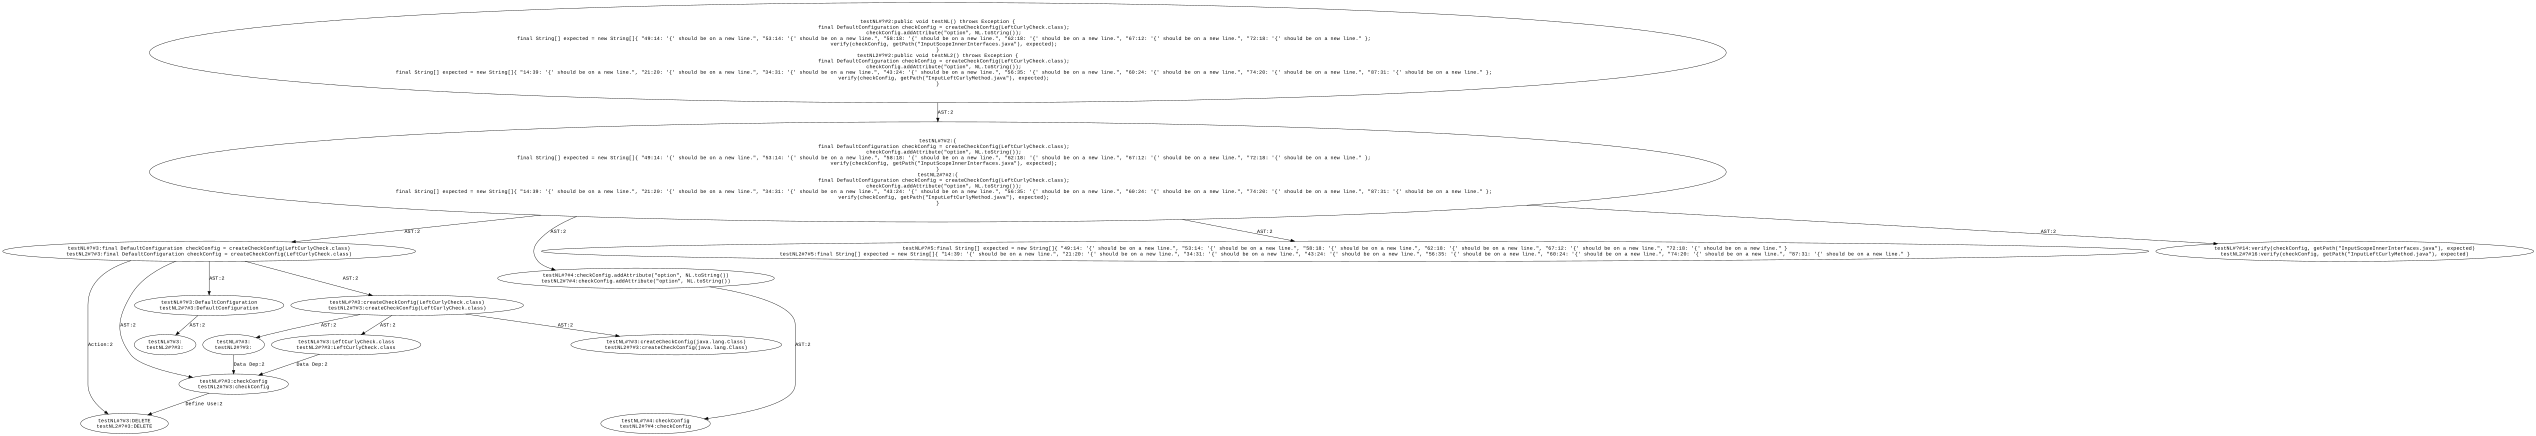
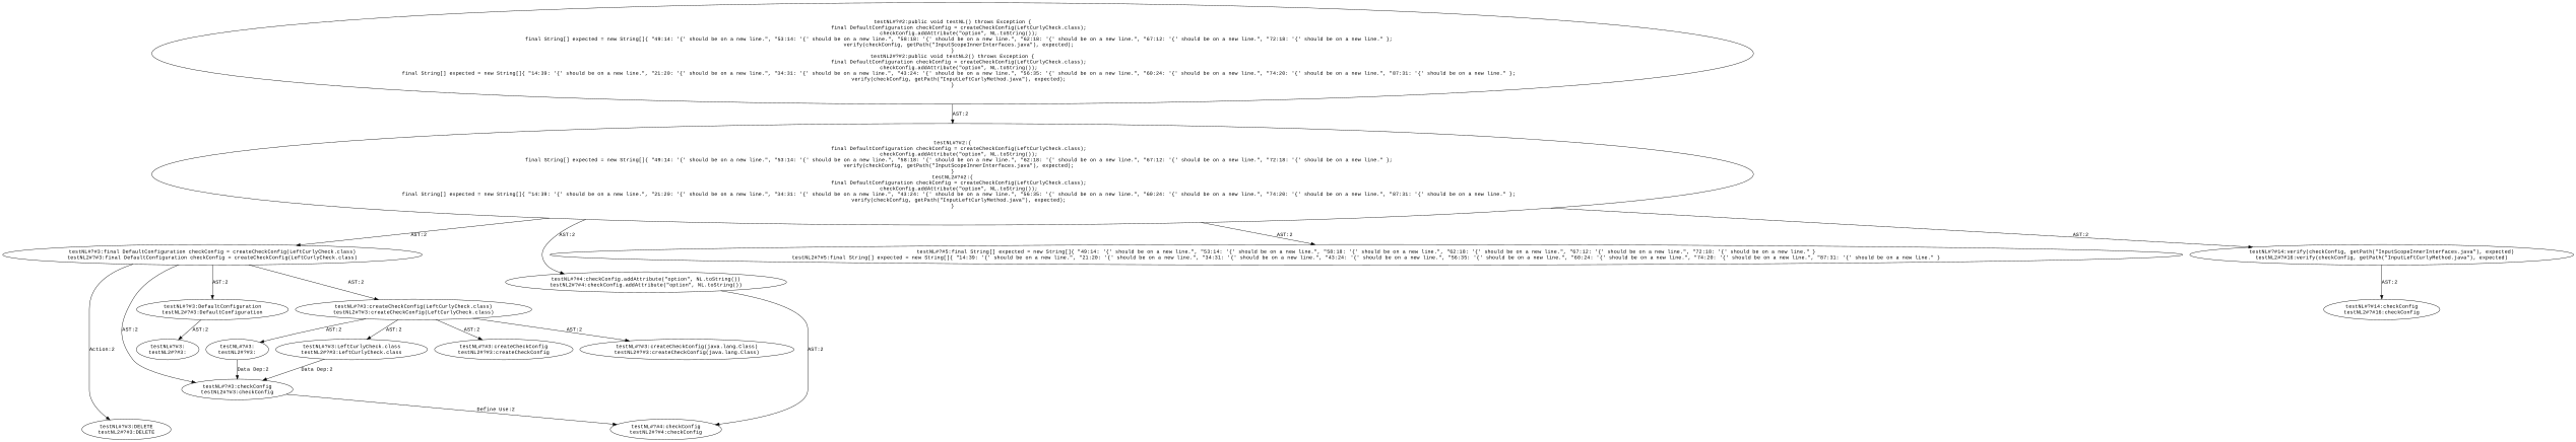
  digraph {
    fontname="Liberation Mono"
    node [fontname="Liberation Mono" shape=ellipse]
    edge [fontname="Liberation Mono"]
    n1 [label="testNL#?#3:DELETE\ntestNL2#?#3:DELETE"]
    n2 [label="testNL#?#3:final DefaultConfiguration checkConfig = createCheckConfig(LeftCurlyCheck.class)\ntestNL2#?#3:final DefaultConfiguration checkConfig = createCheckConfig(LeftCurlyCheck.class)"]
    n3 [label="testNL#?#3:checkConfig\ntestNL2#?#3:checkConfig"]
    n4 [label="testNL#?#3:DefaultConfiguration\ntestNL2#?#3:DefaultConfiguration"]
    n5 [label="testNL#?#3:createCheckConfig(LeftCurlyCheck.class)\ntestNL2#?#3:createCheckConfig(LeftCurlyCheck.class)"]
    n6 [label="testNL#?#4:checkConfig\ntestNL2#?#4:checkConfig"]
    n7 [label="testNL#?#3:\ntestNL2#?#3:"]
    n8 [label="testNL#?#3:\ntestNL2#?#3:"]
    n9 [label="testNL#?#3:LeftCurlyCheck.class\ntestNL2#?#3:LeftCurlyCheck.class"]
+   n10 [label="testNL#?#3:createCheckConfig\ntestNL2#?#3:createCheckConfig"]
    n11 [label="testNL#?#3:createCheckConfig(java.lang.Class)\ntestNL2#?#3:createCheckConfig(java.lang.Class)"]
    n12 [label="testNL#?#2:\{\n    final DefaultConfiguration checkConfig = createCheckConfig(LeftCurlyCheck.class);\n    checkConfig.addAttribute(\"option\", NL.toString());\n    final String[] expected = new String[]\{ \"49:14: '\{' should be on a new line.\", \"53:14: '\{' should be on a new line.\", \"58:18: '\{' should be on a new line.\", \"62:18: '\{' should be on a new line.\", \"67:12: '\{' should be on a new line.\", \"72:18: '\{' should be on a new line.\" \};\n    verify(checkConfig, getPath(\"InputScopeInnerInterfaces.java\"), expected);\n\}\ntestNL2#?#2:\{\n    final DefaultConfiguration checkConfig = createCheckConfig(LeftCurlyCheck.class);\n    checkConfig.addAttribute(\"option\", NL.toString());\n    final String[] expected = new String[]\{ \"14:39: '\{' should be on a new line.\", \"21:20: '\{' should be on a new line.\", \"34:31: '\{' should be on a new line.\", \"43:24: '\{' should be on a new line.\", \"56:35: '\{' should be on a new line.\", \"60:24: '\{' should be on a new line.\", \"74:20: '\{' should be on a new line.\", \"87:31: '\{' should be on a new line.\" \};\n    verify(checkConfig, getPath(\"InputLeftCurlyMethod.java\"), expected);\n\}"]
    n13 [label="testNL#?#4:checkConfig.addAttribute(\"option\", NL.toString())\ntestNL2#?#4:checkConfig.addAttribute(\"option\", NL.toString())"]
    n14 [label="testNL#?#5:final String[] expected = new String[]\{ \"49:14: '\{' should be on a new line.\", \"53:14: '\{' should be on a new line.\", \"58:18: '\{' should be on a new line.\", \"62:18: '\{' should be on a new line.\", \"67:12: '\{' should be on a new line.\", \"72:18: '\{' should be on a new line.\" \}\ntestNL2#?#5:final String[] expected = new String[]\{ \"14:39: '\{' should be on a new line.\", \"21:20: '\{' should be on a new line.\", \"34:31: '\{' should be on a new line.\", \"43:24: '\{' should be on a new line.\", \"56:35: '\{' should be on a new line.\", \"60:24: '\{' should be on a new line.\", \"74:20: '\{' should be on a new line.\", \"87:31: '\{' should be on a new line.\" \}"]
    n15 [label="testNL#?#14:verify(checkConfig, getPath(\"InputScopeInnerInterfaces.java\"), expected)\ntestNL2#?#16:verify(checkConfig, getPath(\"InputLeftCurlyMethod.java\"), expected)"]
+   n16 [label="testNL#?#14:checkConfig\ntestNL2#?#16:checkConfig"]
    n17 [label="testNL#?#2:public void testNL() throws Exception \{\n    final DefaultConfiguration checkConfig = createCheckConfig(LeftCurlyCheck.class);\n    checkConfig.addAttribute(\"option\", NL.toString());\n    final String[] expected = new String[]\{ \"49:14: '\{' should be on a new line.\", \"53:14: '\{' should be on a new line.\", \"58:18: '\{' should be on a new line.\", \"62:18: '\{' should be on a new line.\", \"67:12: '\{' should be on a new line.\", \"72:18: '\{' should be on a new line.\" \};\n    verify(checkConfig, getPath(\"InputScopeInnerInterfaces.java\"), expected);\n\}\ntestNL2#?#2:public void testNL2() throws Exception \{\n    final DefaultConfiguration checkConfig = createCheckConfig(LeftCurlyCheck.class);\n    checkConfig.addAttribute(\"option\", NL.toString());\n    final String[] expected = new String[]\{ \"14:39: '\{' should be on a new line.\", \"21:20: '\{' should be on a new line.\", \"34:31: '\{' should be on a new line.\", \"43:24: '\{' should be on a new line.\", \"56:35: '\{' should be on a new line.\", \"60:24: '\{' should be on a new line.\", \"74:20: '\{' should be on a new line.\", \"87:31: '\{' should be on a new line.\" \};\n    verify(checkConfig, getPath(\"InputLeftCurlyMethod.java\"), expected);\n\}"]
    n2 -> n1 [label="Action:2"]
    n2 -> n3 [label="AST:2"]
    n2 -> n4 [label="AST:2"]
    n2 -> n5 [label="AST:2"]
-   n3 -> n1 [label="Define Use:2"]
+   n3 -> n6 [label="Define Use:2"]
    n4 -> n7 [label="AST:2"]
    n5 -> n8 [label="AST:2"]
    n5 -> n9 [label="AST:2"]
+   n5 -> n10 [label="AST:2"]
    n5 -> n11 [label="AST:2"]
    n8 -> n3 [label="Data Dep:2"]
    n9 -> n3 [label="Data Dep:2"]
    n12 -> n2 [label="AST:2"]
    n12 -> n13 [label="AST:2"]
    n12 -> n14 [label="AST:2"]
    n12 -> n15 [label="AST:2"]
    n13 -> n6 [label="AST:2"]
+   n15 -> n16 [label="AST:2"]
    n17 -> n12 [label="AST:2"]
  }
